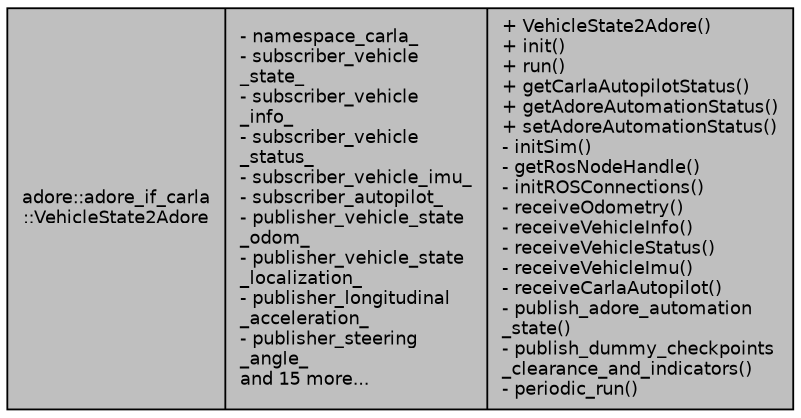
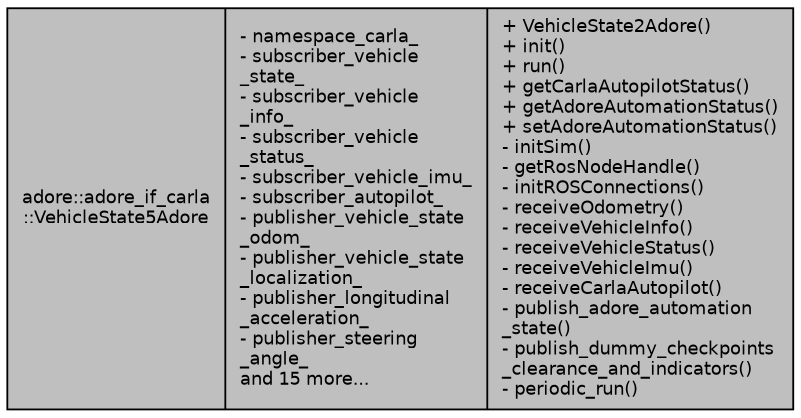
  digraph {
    rankdir=LR
-   n1 [color=black fillcolor=grey75 fontcolor=black fontname=Helvetica fontsize=10 height=0.2 label="{adore::adore_if_carla\l::VehicleState2Adore\n|- namespace_carla_\l- subscriber_vehicle\l_state_\l- subscriber_vehicle\l_info_\l- subscriber_vehicle\l_status_\l- subscriber_vehicle_imu_\l- subscriber_autopilot_\l- publisher_vehicle_state\l_odom_\l- publisher_vehicle_state\l_localization_\l- publisher_longitudinal\l_acceleration_\l- publisher_steering\l_angle_\land 15 more...\l|+ VehicleState2Adore()\l+ init()\l+ run()\l+ getCarlaAutopilotStatus()\l+ getAdoreAutomationStatus()\l+ setAdoreAutomationStatus()\l- initSim()\l- getRosNodeHandle()\l- initROSConnections()\l- receiveOdometry()\l- receiveVehicleInfo()\l- receiveVehicleStatus()\l- receiveVehicleImu()\l- receiveCarlaAutopilot()\l- publish_adore_automation\l_state()\l- publish_dummy_checkpoints\l_clearance_and_indicators()\l- periodic_run()\l}" shape=record style=filled width=0.4]
+   n1 [color=black fillcolor=grey75 fontcolor=black fontname=Helvetica fontsize=10 height=0.2 label="{adore::adore_if_carla\l::VehicleState5Adore\n|- namespace_carla_\l- subscriber_vehicle\l_state_\l- subscriber_vehicle\l_info_\l- subscriber_vehicle\l_status_\l- subscriber_vehicle_imu_\l- subscriber_autopilot_\l- publisher_vehicle_state\l_odom_\l- publisher_vehicle_state\l_localization_\l- publisher_longitudinal\l_acceleration_\l- publisher_steering\l_angle_\land 15 more...\l|+ VehicleState2Adore()\l+ init()\l+ run()\l+ getCarlaAutopilotStatus()\l+ getAdoreAutomationStatus()\l+ setAdoreAutomationStatus()\l- initSim()\l- getRosNodeHandle()\l- initROSConnections()\l- receiveOdometry()\l- receiveVehicleInfo()\l- receiveVehicleStatus()\l- receiveVehicleImu()\l- receiveCarlaAutopilot()\l- publish_adore_automation\l_state()\l- publish_dummy_checkpoints\l_clearance_and_indicators()\l- periodic_run()\l}" shape=record style=filled width=0.4]
  }
